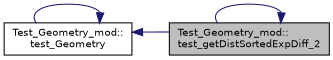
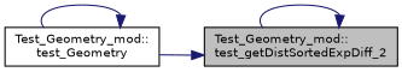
  digraph {
    rankdir=RL
    node [color=black fontname=Helvetica fontsize=10 shape=record style=filled]
    edge [color=midnightblue dir=back fontname=Helvetica fontsize=10 labelfontname=Helvetica labelfontsize=10 style=solid]
    n1 [fillcolor=grey75 fontcolor=black height=0.2 label="Test_Geometry_mod::\ltest_getDistSortedExpDiff_2" width=0.4]
    n2 [fillcolor=white height=0.2 label="Test_Geometry_mod::\ltest_Geometry" width=0.4]
    n1 -> n1
-   n2 -> n1
+   n1 -> n2
    n2 -> n2
  }
